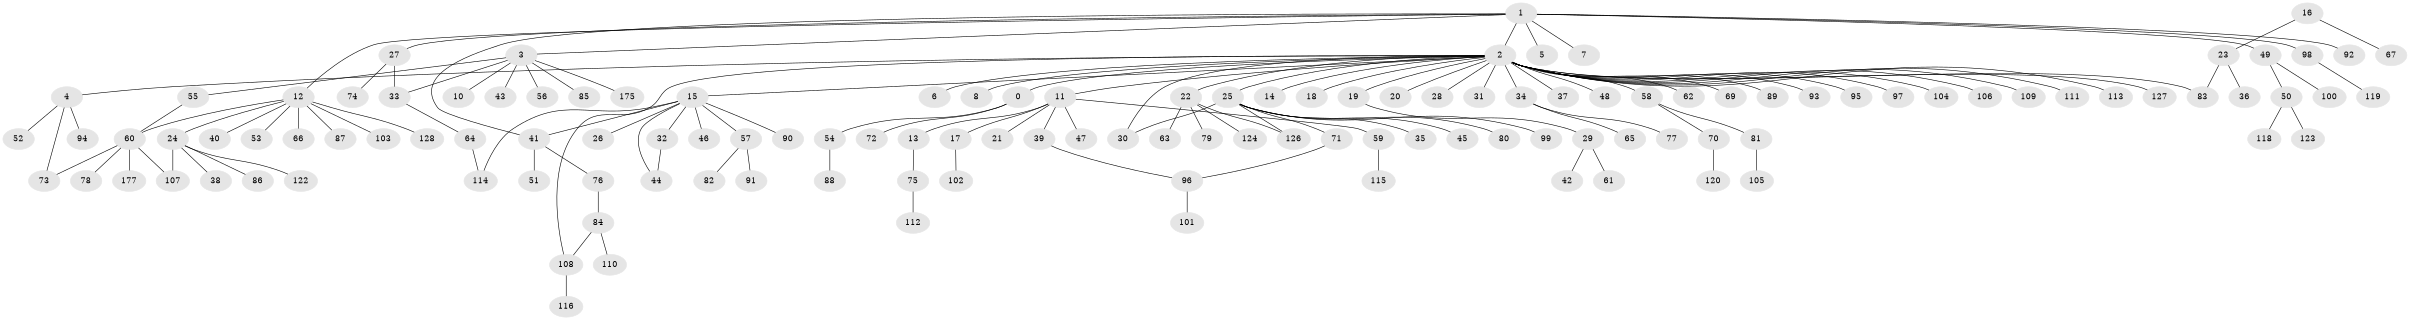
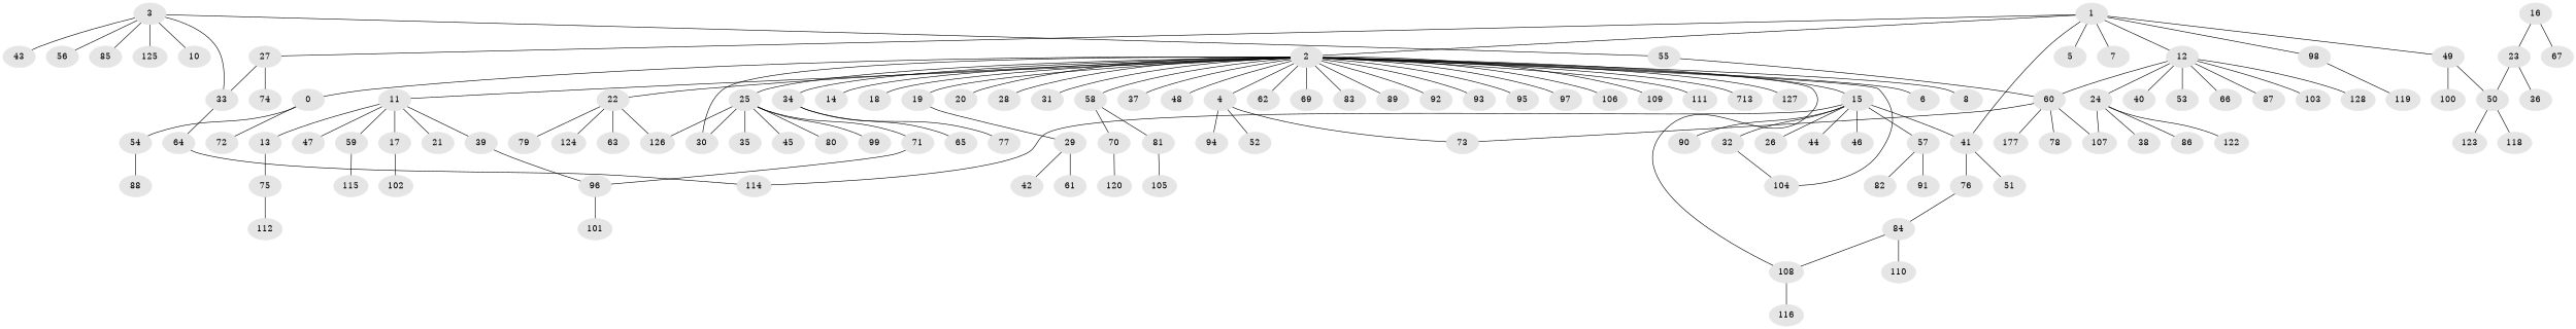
  graph {
    node [color=gray90 style=filled]
    1
    2
    3
    5
    7
    12
    27
    41
    49
    98
    4
    6
    8
    n14 [label=0]
    11
    14
    15
    18
    19
    20
    22
    25
    28
    31
    34
    37
    48
    58
    62
    69
    83
    89
    92
    93
    95
    97
    104
    106
    108
    109
    111
-   113
+   113 [label=713]
    127
    30
    10
    33
    43
    55
    56
    85
-   125 [label=175]
+   125
    24
    40
    53
    60
    66
    87
    103
    128
    74
    51
    76
    50
    100
    119
    52
    73
    94
    54
    72
    13
    17
    21
    39
    47
    59
    26
    32
    44
    46
    57
    90
    114
    16
    23
    67
    29
    63
    79
    124
    126
    35
    45
    71
    80
    99
    65
    77
    70
    81
    116
    64
    88
    75
    102
    96
    115
    38
    86
    107
    122
    78
    n113 [label=177]
    112
    82
    91
    36
    42
    61
    101
    84
    118
    123
    120
    105
    110
    1 -- 2
-   1 -- 3
    1 -- 5
    1 -- 7
    1 -- 12
    1 -- 27
    1 -- 41
    1 -- 49
    1 -- 98
    2 -- 4
    2 -- 6
    2 -- 8
    2 -- n14
    2 -- 11
    2 -- 14
    2 -- 15
    2 -- 18
    2 -- 19
    2 -- 20
    2 -- 22
    2 -- 25
    2 -- 28
    2 -- 31
    2 -- 34
    2 -- 37
    2 -- 48
    2 -- 58
    2 -- 62
    2 -- 69
    2 -- 83
    2 -- 89
-   1 -- 92
+   2 -- 92
    2 -- 93
    2 -- 95
    2 -- 97
    2 -- 104
    2 -- 106
    2 -- 108
    2 -- 109
    2 -- 111
    2 -- 113
    2 -- 127
    2 -- 30
    3 -- 10
    3 -- 33
    3 -- 43
    3 -- 55
    3 -- 56
    3 -- 85
    3 -- 125
    12 -- 24
    12 -- 40
    12 -- 53
    12 -- 60
    12 -- 66
    12 -- 87
    12 -- 103
    12 -- 128
    27 -- 33
    27 -- 74
    41 -- 51
    41 -- 76
    49 -- 50
    49 -- 100
    98 -- 119
    4 -- 52
    4 -- 73
    4 -- 94
    n14 -- 54
    n14 -- 72
    11 -- 13
    11 -- 17
    11 -- 21
    11 -- 39
    11 -- 47
    11 -- 59
    15 -- 41
    15 -- 26
    15 -- 32
    15 -- 44
    15 -- 46
    15 -- 57
    15 -- 90
    15 -- 114
    19 -- 29
    22 -- 63
    22 -- 79
    22 -- 124
    22 -- 126
    25 -- 30
    25 -- 126
    25 -- 35
    25 -- 45
    25 -- 71
    25 -- 80
    25 -- 99
    34 -- 65
    34 -- 77
    58 -- 70
    58 -- 81
    108 -- 116
    33 -- 64
    55 -- 60
    24 -- 38
    24 -- 86
    24 -- 107
    24 -- 122
    60 -- 73
    60 -- 107
    60 -- 78
    60 -- n113
    76 -- 84
    50 -- 118
    50 -- 123
    54 -- 88
    13 -- 75
    17 -- 102
    39 -- 96
    59 -- 115
-   32 -- 44
+   32 -- 104
    57 -- 82
    57 -- 91
    16 -- 23
    16 -- 67
-   23 -- 83
+   23 -- 50
    23 -- 36
    29 -- 42
    29 -- 61
    71 -- 96
    70 -- 120
    81 -- 105
    64 -- 114
    75 -- 112
    96 -- 101
    84 -- 108
    84 -- 110
  }
